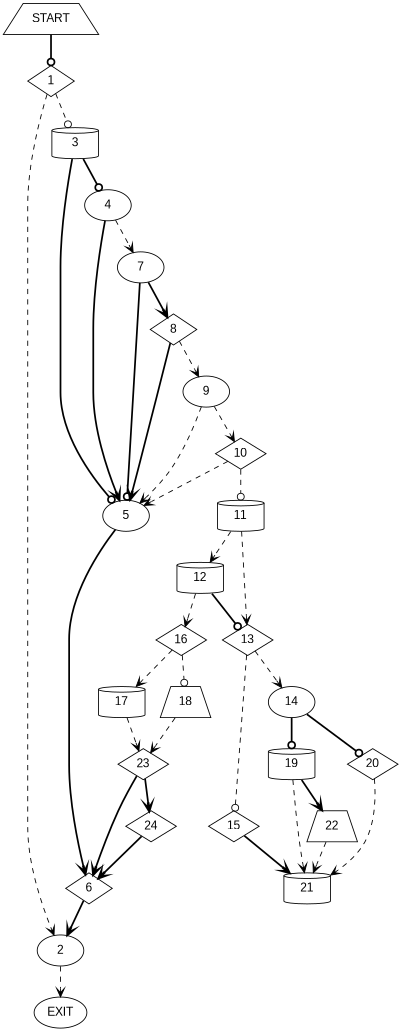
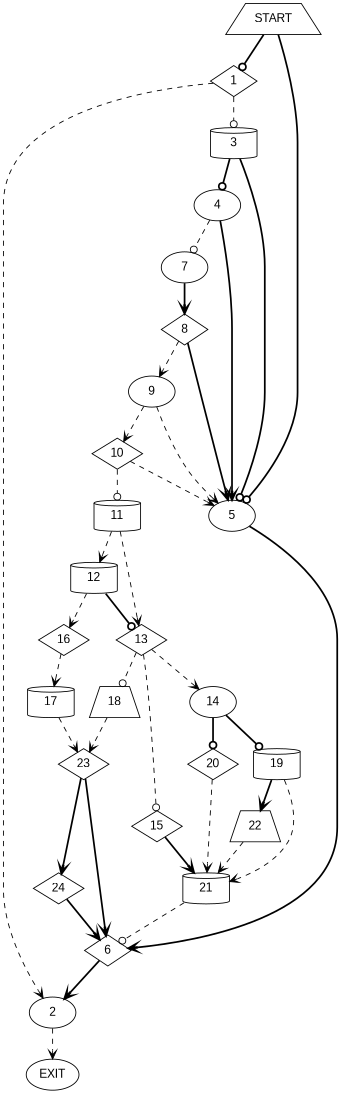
  digraph {
    fontname="Liberation Sans"
    node [fontname="Liberation Sans" shape=diamond]
    edge [arrowhead=vee fontname="Liberation Sans" style=dashed]
    n1 [label=START shape=trapezium]
    1
    2 [shape=ellipse]
    3 [shape=cylinder]
    n5 [label=EXIT shape=ellipse]
    4 [shape=ellipse]
    5 [shape=ellipse]
    7 [shape=ellipse]
    6
    8
    9 [shape=ellipse]
    10
    11 [shape=cylinder]
    12 [shape=cylinder]
    13
    16
    14 [shape=ellipse]
    15
    17 [shape=cylinder]
    18 [shape=trapezium]
    19 [shape=cylinder]
    20
    21 [shape=cylinder]
    22 [shape=trapezium]
    23
    24
    n1 -> 1 [arrowhead=odot style=bold]
    1 -> 2
    1 -> 3 [arrowhead=odot]
    2 -> n5
    3 -> 4 [arrowhead=odot style=bold]
    3 -> 5 [arrowhead=odot style=bold]
    4 -> 5 [style=bold]
-   4 -> 7
+   4 -> 7 [arrowhead=odot]
    5 -> 6 [style=bold]
-   7 -> 5 [arrowhead=odot style=bold]
+   n1 -> 5 [arrowhead=odot style=bold]
    7 -> 8 [style=bold]
    6 -> 2 [style=bold]
    8 -> 5 [style=bold]
    8 -> 9
    9 -> 5
    9 -> 10
    10 -> 5
    10 -> 11 [arrowhead=odot]
    11 -> 12
    11 -> 13
    12 -> 13 [arrowhead=odot style=bold]
    12 -> 16
    13 -> 14
    13 -> 15 [arrowhead=odot]
    16 -> 17
-   16 -> 18 [arrowhead=odot]
+   13 -> 18 [arrowhead=odot]
    14 -> 19 [arrowhead=odot style=bold]
    14 -> 20 [arrowhead=odot style=bold]
    15 -> 21 [style=bold]
    17 -> 23
    18 -> 23
    19 -> 21
    19 -> 22 [style=bold]
    20 -> 21
+   21 -> 6 [arrowhead=odot]
    22 -> 21
    23 -> 6 [style=bold]
    23 -> 24 [style=bold]
    24 -> 6 [style=bold]
  }
